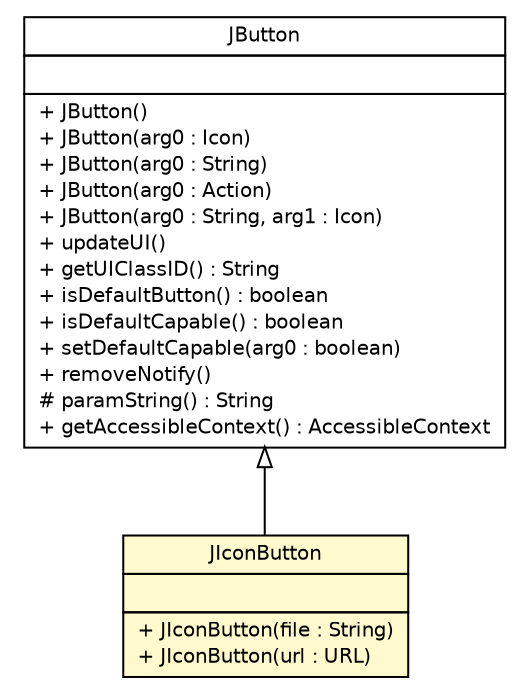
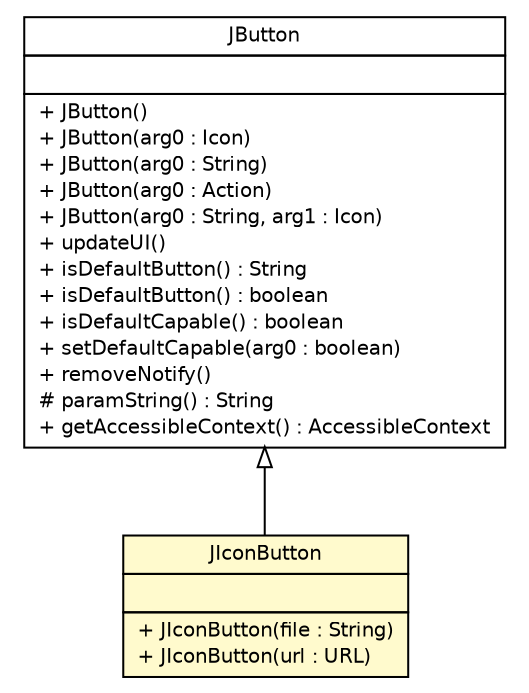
  digraph {
    nodesep=0.25
    ranksep=0.5
    node [fontcolor=black fontname=Helvetica fontsize=10.0 shape=plaintext]
    n1 [label=<<table title="sorcer.ui.util.JIconButton" border="0" cellborder="1" cellspacing="0" cellpadding="2" port="p" bgcolor="lemonChiffon" href="./JIconButton.html"> 		<tr><td><table border="0" cellspacing="0" cellpadding="1"> <tr><td align="center" balign="center"> JIconButton </td></tr> 		</table></td></tr> 		<tr><td><table border="0" cellspacing="0" cellpadding="1"> <tr><td align="left" balign="left">  </td></tr> 		</table></td></tr> 		<tr><td><table border="0" cellspacing="0" cellpadding="1"> <tr><td align="left" balign="left"> + JIconButton(file : String) </td></tr> <tr><td align="left" balign="left"> + JIconButton(url : URL) </td></tr> 		</table></td></tr> 		</table>>]
-   n2 [label=<<table title="javax.swing.JButton" border="0" cellborder="1" cellspacing="0" cellpadding="2" port="p" href="http://docs.oracle.com/javase/7/docs/api/javax/swing/JButton.html"> 		<tr><td><table border="0" cellspacing="0" cellpadding="1"> <tr><td align="center" balign="center"> JButton </td></tr> 		</table></td></tr> 		<tr><td><table border="0" cellspacing="0" cellpadding="1"> <tr><td align="left" balign="left">  </td></tr> 		</table></td></tr> 		<tr><td><table border="0" cellspacing="0" cellpadding="1"> <tr><td align="left" balign="left"> + JButton() </td></tr> <tr><td align="left" balign="left"> + JButton(arg0 : Icon) </td></tr> <tr><td align="left" balign="left"> + JButton(arg0 : String) </td></tr> <tr><td align="left" balign="left"> + JButton(arg0 : Action) </td></tr> <tr><td align="left" balign="left"> + JButton(arg0 : String, arg1 : Icon) </td></tr> <tr><td align="left" balign="left"> + updateUI() </td></tr> <tr><td align="left" balign="left"> + getUIClassID() : String </td></tr> <tr><td align="left" balign="left"> + isDefaultButton() : boolean </td></tr> <tr><td align="left" balign="left"> + isDefaultCapable() : boolean </td></tr> <tr><td align="left" balign="left"> + setDefaultCapable(arg0 : boolean) </td></tr> <tr><td align="left" balign="left"> + removeNotify() </td></tr> <tr><td align="left" balign="left"> # paramString() : String </td></tr> <tr><td align="left" balign="left"> + getAccessibleContext() : AccessibleContext </td></tr> 		</table></td></tr> 		</table>>]
+   n2 [label=<<table title="javax.swing.JButton" border="0" cellborder="1" cellspacing="0" cellpadding="2" port="p" href="http://docs.oracle.com/javase/7/docs/api/javax/swing/JButton.html"> 		<tr><td><table border="0" cellspacing="0" cellpadding="1"> <tr><td align="center" balign="center"> JButton </td></tr> 		</table></td></tr> 		<tr><td><table border="0" cellspacing="0" cellpadding="1"> <tr><td align="left" balign="left">  </td></tr> 		</table></td></tr> 		<tr><td><table border="0" cellspacing="0" cellpadding="1"> <tr><td align="left" balign="left"> + JButton() </td></tr> <tr><td align="left" balign="left"> + JButton(arg0 : Icon) </td></tr> <tr><td align="left" balign="left"> + JButton(arg0 : String) </td></tr> <tr><td align="left" balign="left"> + JButton(arg0 : Action) </td></tr> <tr><td align="left" balign="left"> + JButton(arg0 : String, arg1 : Icon) </td></tr> <tr><td align="left" balign="left"> + updateUI() </td></tr> <tr><td align="left" balign="left"> + isDefaultButton() : String </td></tr> <tr><td align="left" balign="left"> + isDefaultButton() : boolean </td></tr> <tr><td align="left" balign="left"> + isDefaultCapable() : boolean </td></tr> <tr><td align="left" balign="left"> + setDefaultCapable(arg0 : boolean) </td></tr> <tr><td align="left" balign="left"> + removeNotify() </td></tr> <tr><td align="left" balign="left"> # paramString() : String </td></tr> <tr><td align="left" balign="left"> + getAccessibleContext() : AccessibleContext </td></tr> 		</table></td></tr> 		</table>>]
    n2 -> n1 [arrowtail=empty dir=back fontname=Helvetica fontsize=10 headport=p labelfontname=Helvetica labelfontsize=10 tailport=p]
  }
